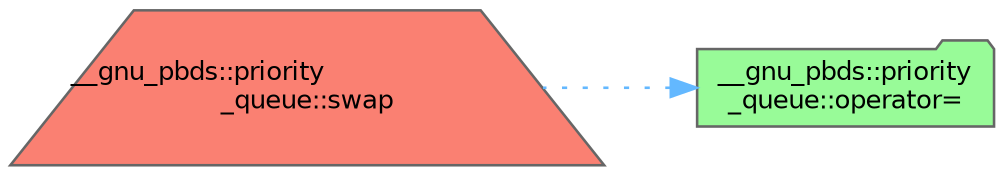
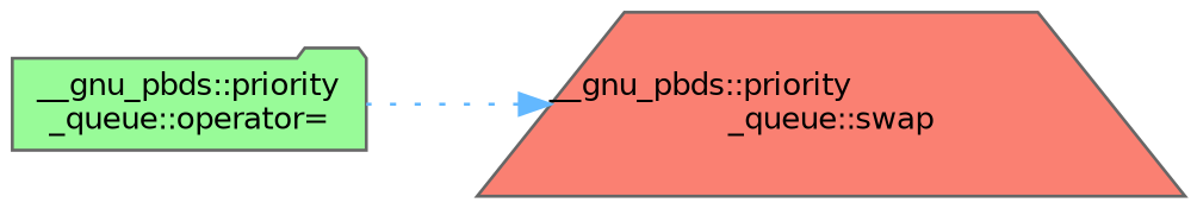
  digraph {
    rankdir=RL
    node [fontname=Helvetica fontsize=10 style=filled]
    n1 [color=gray40 fillcolor=salmon fontcolor=black height=0.2 label="__gnu_pbds::priority\l_queue::swap" shape=trapezium width=0.4]
    n2 [color=grey40 fillcolor=palegreen height=0.2 label="__gnu_pbds::priority\l_queue::operator=" shape=folder width=0.4]
-   n2 -> n1 [color=steelblue1 dir=back fontname=Helvetica fontsize=10 labelfontname=Helvetica labelfontsize=10 style=dotted]
+   n1 -> n2 [color=steelblue1 dir=back fontname=Helvetica fontsize=10 labelfontname=Helvetica labelfontsize=10 style=dotted]
  }
